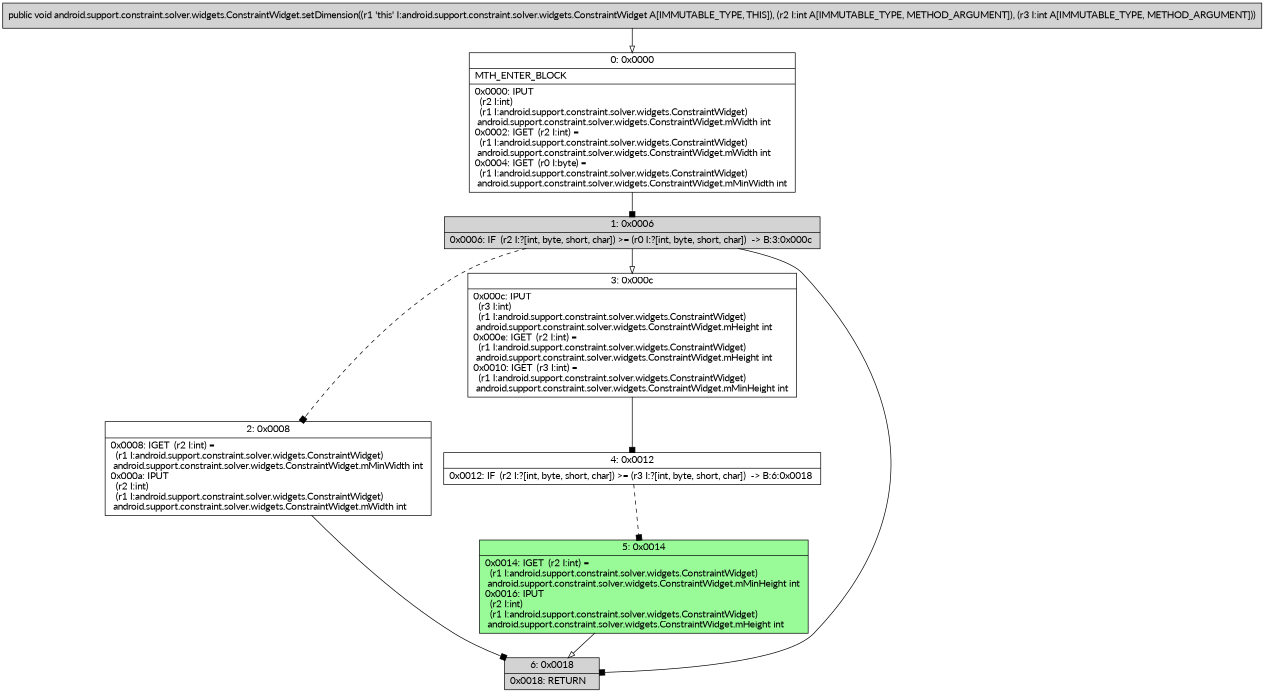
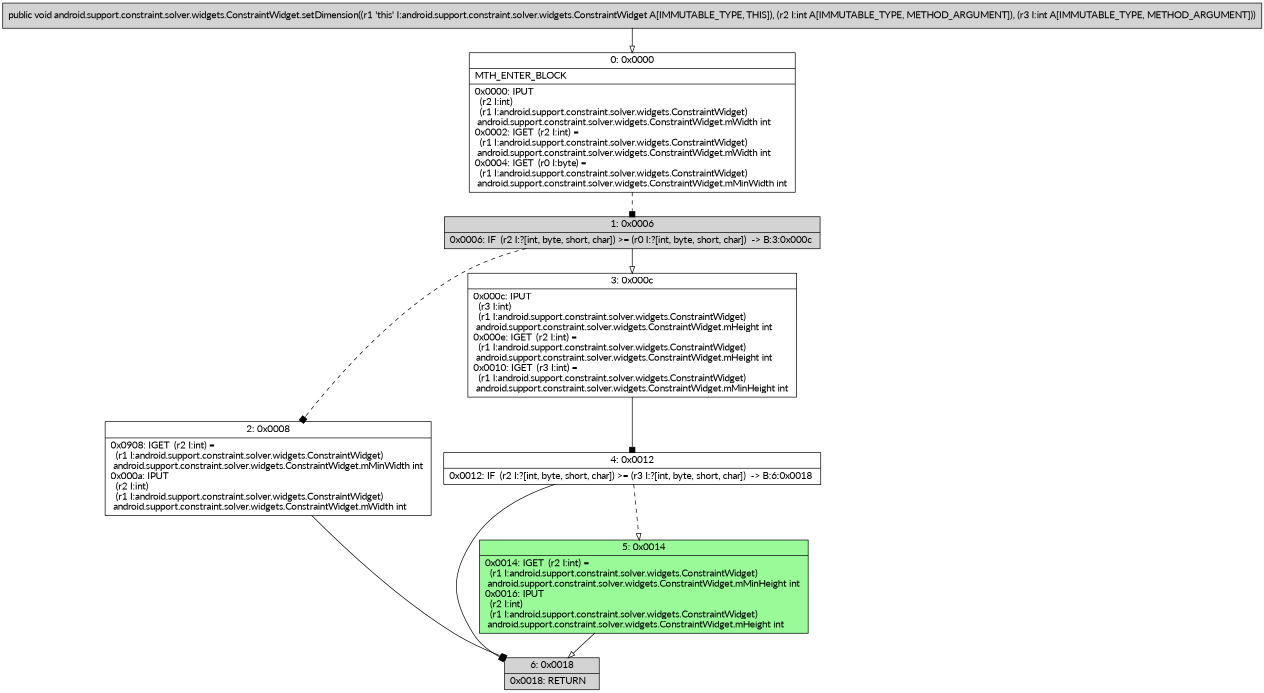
  digraph {
    fontname=Lato
    node [fillcolor=white fontname=Lato shape=record style=filled]
    edge [arrowhead=box fontname=Lato]
    n1 [label="{0\:\ 0x0000|MTH_ENTER_BLOCK\l|0x0000: IPUT  \l  (r2 I:int)\l  (r1 I:android.support.constraint.solver.widgets.ConstraintWidget)\l android.support.constraint.solver.widgets.ConstraintWidget.mWidth int \l0x0002: IGET  (r2 I:int) = \l  (r1 I:android.support.constraint.solver.widgets.ConstraintWidget)\l android.support.constraint.solver.widgets.ConstraintWidget.mWidth int \l0x0004: IGET  (r0 I:byte) = \l  (r1 I:android.support.constraint.solver.widgets.ConstraintWidget)\l android.support.constraint.solver.widgets.ConstraintWidget.mMinWidth int \l}"]
    n2 [fillcolor=lightgrey label="{1\:\ 0x0006|0x0006: IF  (r2 I:?[int, byte, short, char]) \>= (r0 I:?[int, byte, short, char])  \-\> B:3:0x000c \l}"]
-   n3 [label="{2\:\ 0x0008|0x0008: IGET  (r2 I:int) = \l  (r1 I:android.support.constraint.solver.widgets.ConstraintWidget)\l android.support.constraint.solver.widgets.ConstraintWidget.mMinWidth int \l0x000a: IPUT  \l  (r2 I:int)\l  (r1 I:android.support.constraint.solver.widgets.ConstraintWidget)\l android.support.constraint.solver.widgets.ConstraintWidget.mWidth int \l}"]
+   n3 [label="{2\:\ 0x0008|0x0908: IGET  (r2 I:int) = \l  (r1 I:android.support.constraint.solver.widgets.ConstraintWidget)\l android.support.constraint.solver.widgets.ConstraintWidget.mMinWidth int \l0x000a: IPUT  \l  (r2 I:int)\l  (r1 I:android.support.constraint.solver.widgets.ConstraintWidget)\l android.support.constraint.solver.widgets.ConstraintWidget.mWidth int \l}"]
    n4 [label="{3\:\ 0x000c|0x000c: IPUT  \l  (r3 I:int)\l  (r1 I:android.support.constraint.solver.widgets.ConstraintWidget)\l android.support.constraint.solver.widgets.ConstraintWidget.mHeight int \l0x000e: IGET  (r2 I:int) = \l  (r1 I:android.support.constraint.solver.widgets.ConstraintWidget)\l android.support.constraint.solver.widgets.ConstraintWidget.mHeight int \l0x0010: IGET  (r3 I:int) = \l  (r1 I:android.support.constraint.solver.widgets.ConstraintWidget)\l android.support.constraint.solver.widgets.ConstraintWidget.mMinHeight int \l}"]
    n5 [fillcolor=lightgrey label="{6\:\ 0x0018|0x0018: RETURN   \l}"]
    n6 [label="{4\:\ 0x0012|0x0012: IF  (r2 I:?[int, byte, short, char]) \>= (r3 I:?[int, byte, short, char])  \-\> B:6:0x0018 \l}"]
    n7 [fillcolor=palegreen label="{5\:\ 0x0014|0x0014: IGET  (r2 I:int) = \l  (r1 I:android.support.constraint.solver.widgets.ConstraintWidget)\l android.support.constraint.solver.widgets.ConstraintWidget.mMinHeight int \l0x0016: IPUT  \l  (r2 I:int)\l  (r1 I:android.support.constraint.solver.widgets.ConstraintWidget)\l android.support.constraint.solver.widgets.ConstraintWidget.mHeight int \l}"]
    n8 [fillcolor=lightgrey label="{public void android.support.constraint.solver.widgets.ConstraintWidget.setDimension((r1 'this' I:android.support.constraint.solver.widgets.ConstraintWidget A[IMMUTABLE_TYPE, THIS]), (r2 I:int A[IMMUTABLE_TYPE, METHOD_ARGUMENT]), (r3 I:int A[IMMUTABLE_TYPE, METHOD_ARGUMENT])) }"]
-   n1 -> n2
+   n1 -> n2 [style=dashed]
    n2 -> n3 [style=dashed]
    n2 -> n4 [arrowhead=onormal]
    n3 -> n5
    n4 -> n6
-   n2 -> n5
-   n6 -> n7 [style=dashed]
+   n6 -> n5
+   n6 -> n7 [arrowhead=onormal style=dashed]
    n7 -> n5 [arrowhead=onormal]
    n8 -> n1 [arrowhead=onormal]
  }
